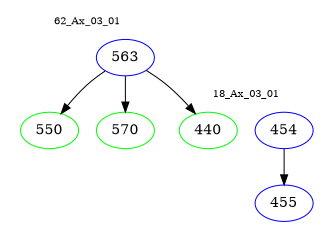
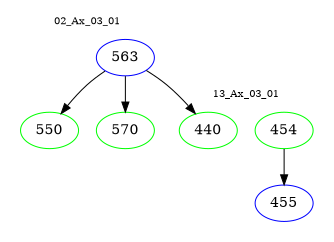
  digraph {
    node [color=blue]
    edge [color=black]
-   n1 [label=454]
+   n1 [color=green label=454]
    n2 [color=green label=440]
    n3 [label=455]
    n4 [label=563]
    n5 [color=green label=550]
    n6 [color=green label=570]
    subgraph cluster_1 {
      color=white
      fontsize=10
-     label="18_Ax_03_01"
+     label="13_Ax_03_01"
      n1
      n2
      n3
    }
    subgraph cluster_2 {
      color=white
      fontsize=10
-     label="62_Ax_03_01"
+     label="02_Ax_03_01"
      n4
      n5
      n6
    }
    n1 -> n3
    n4 -> n2
    n4 -> n5
    n4 -> n6
  }
